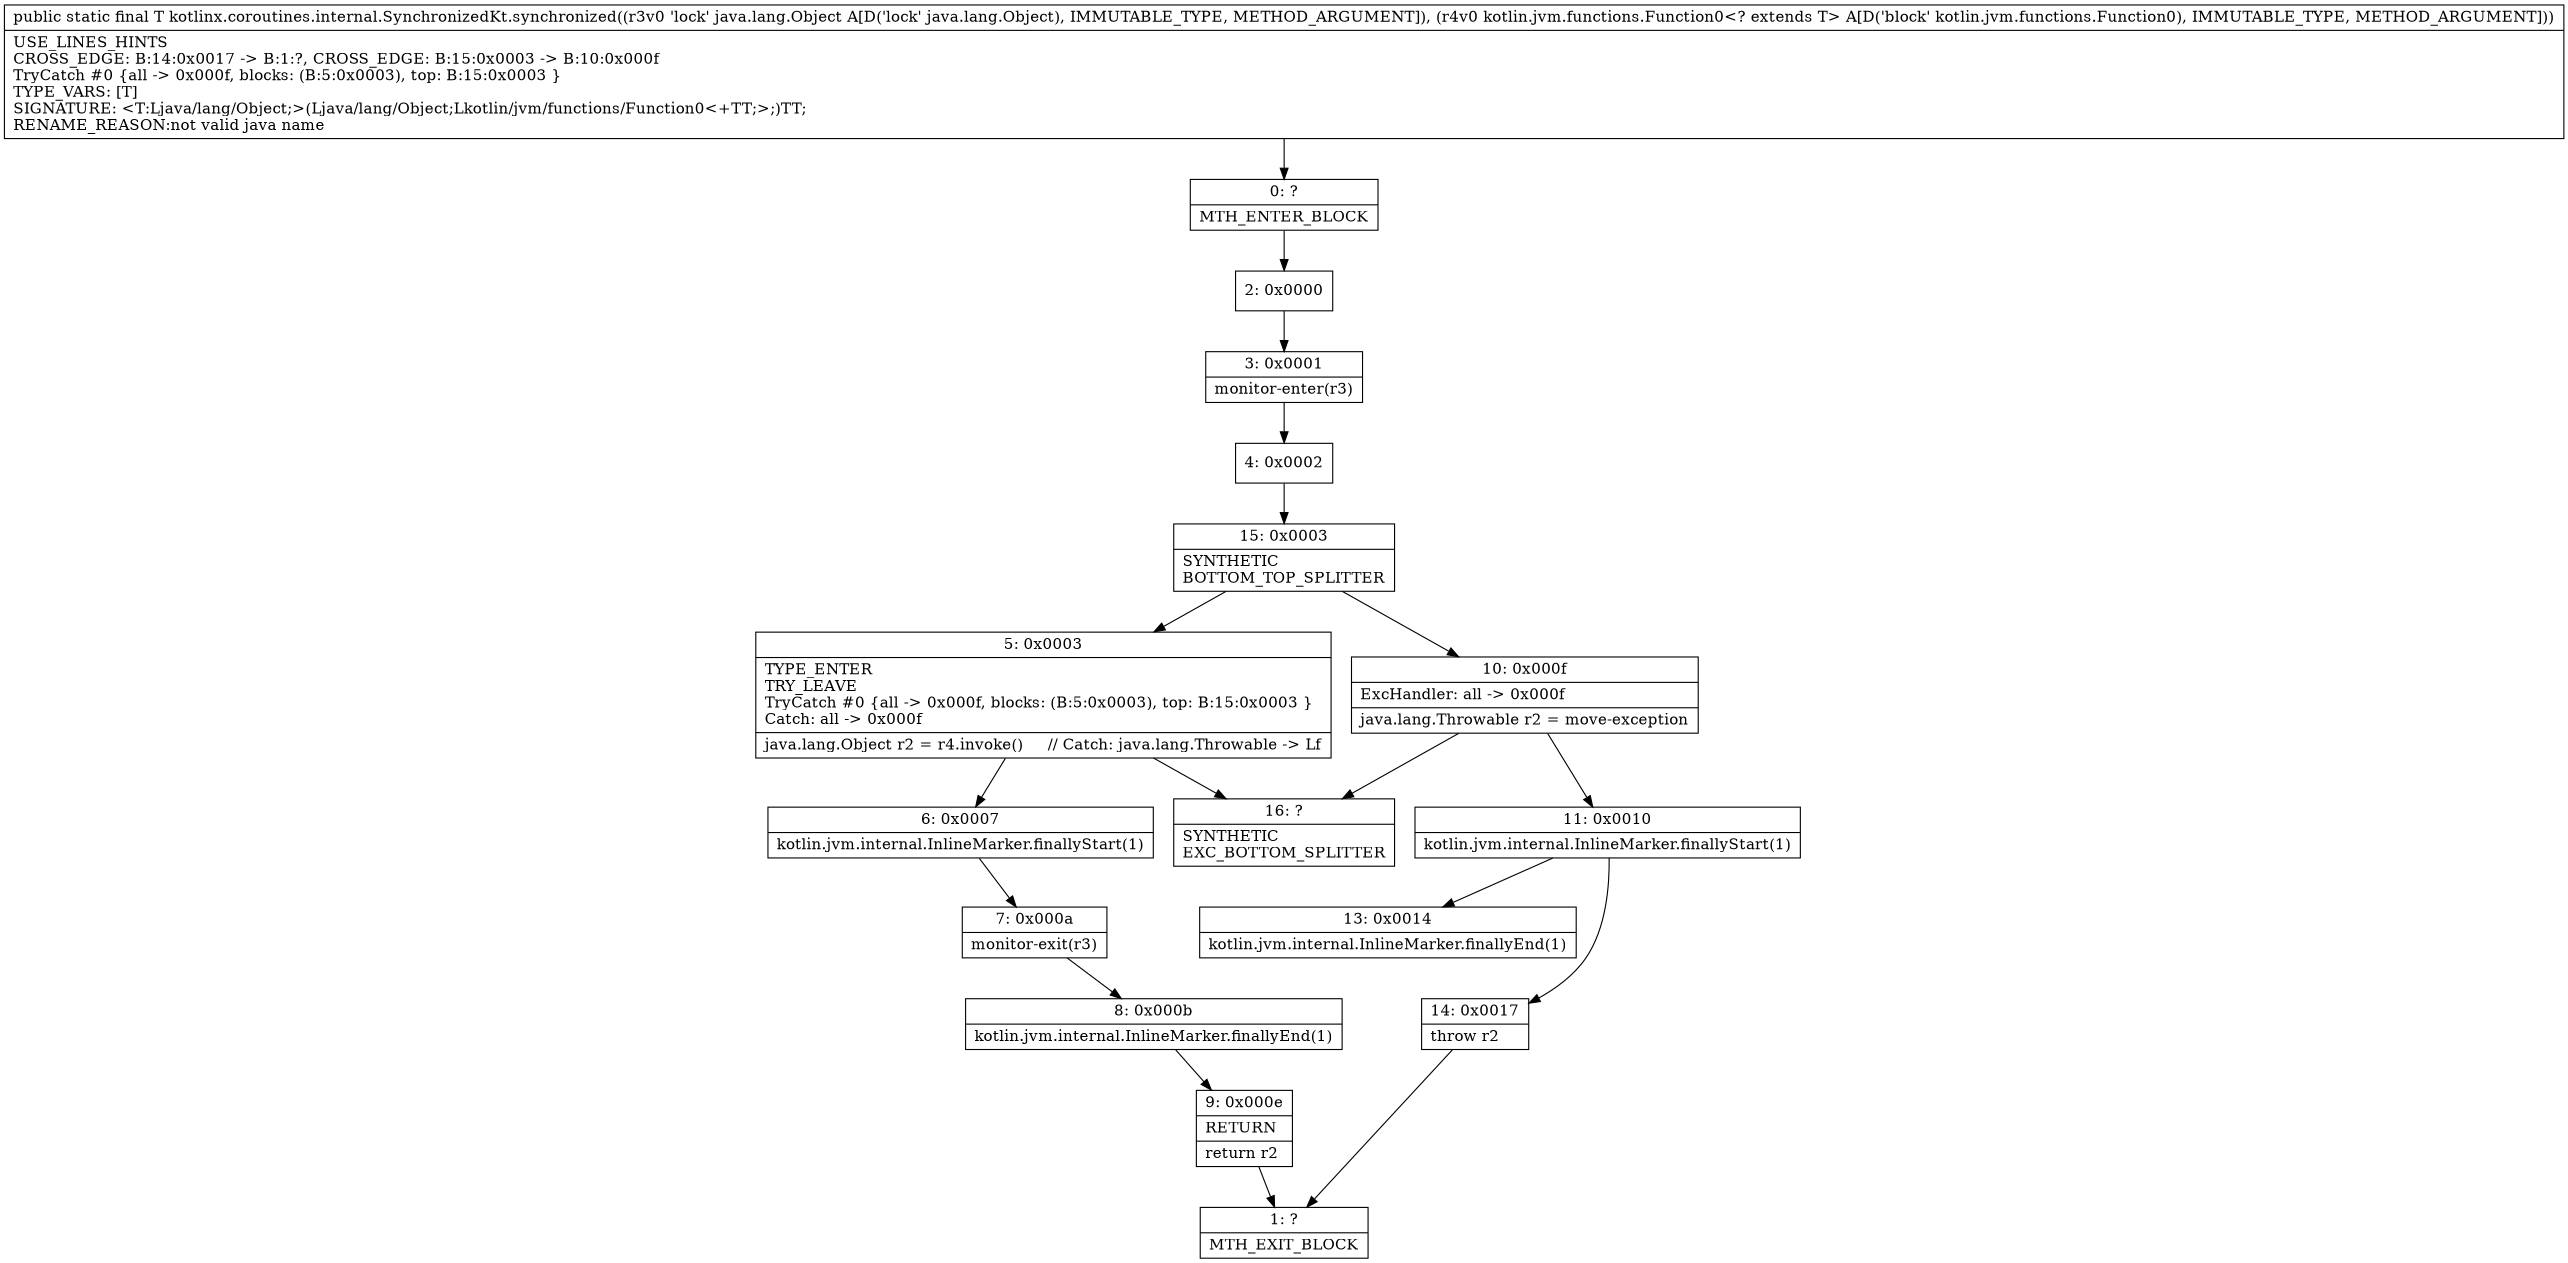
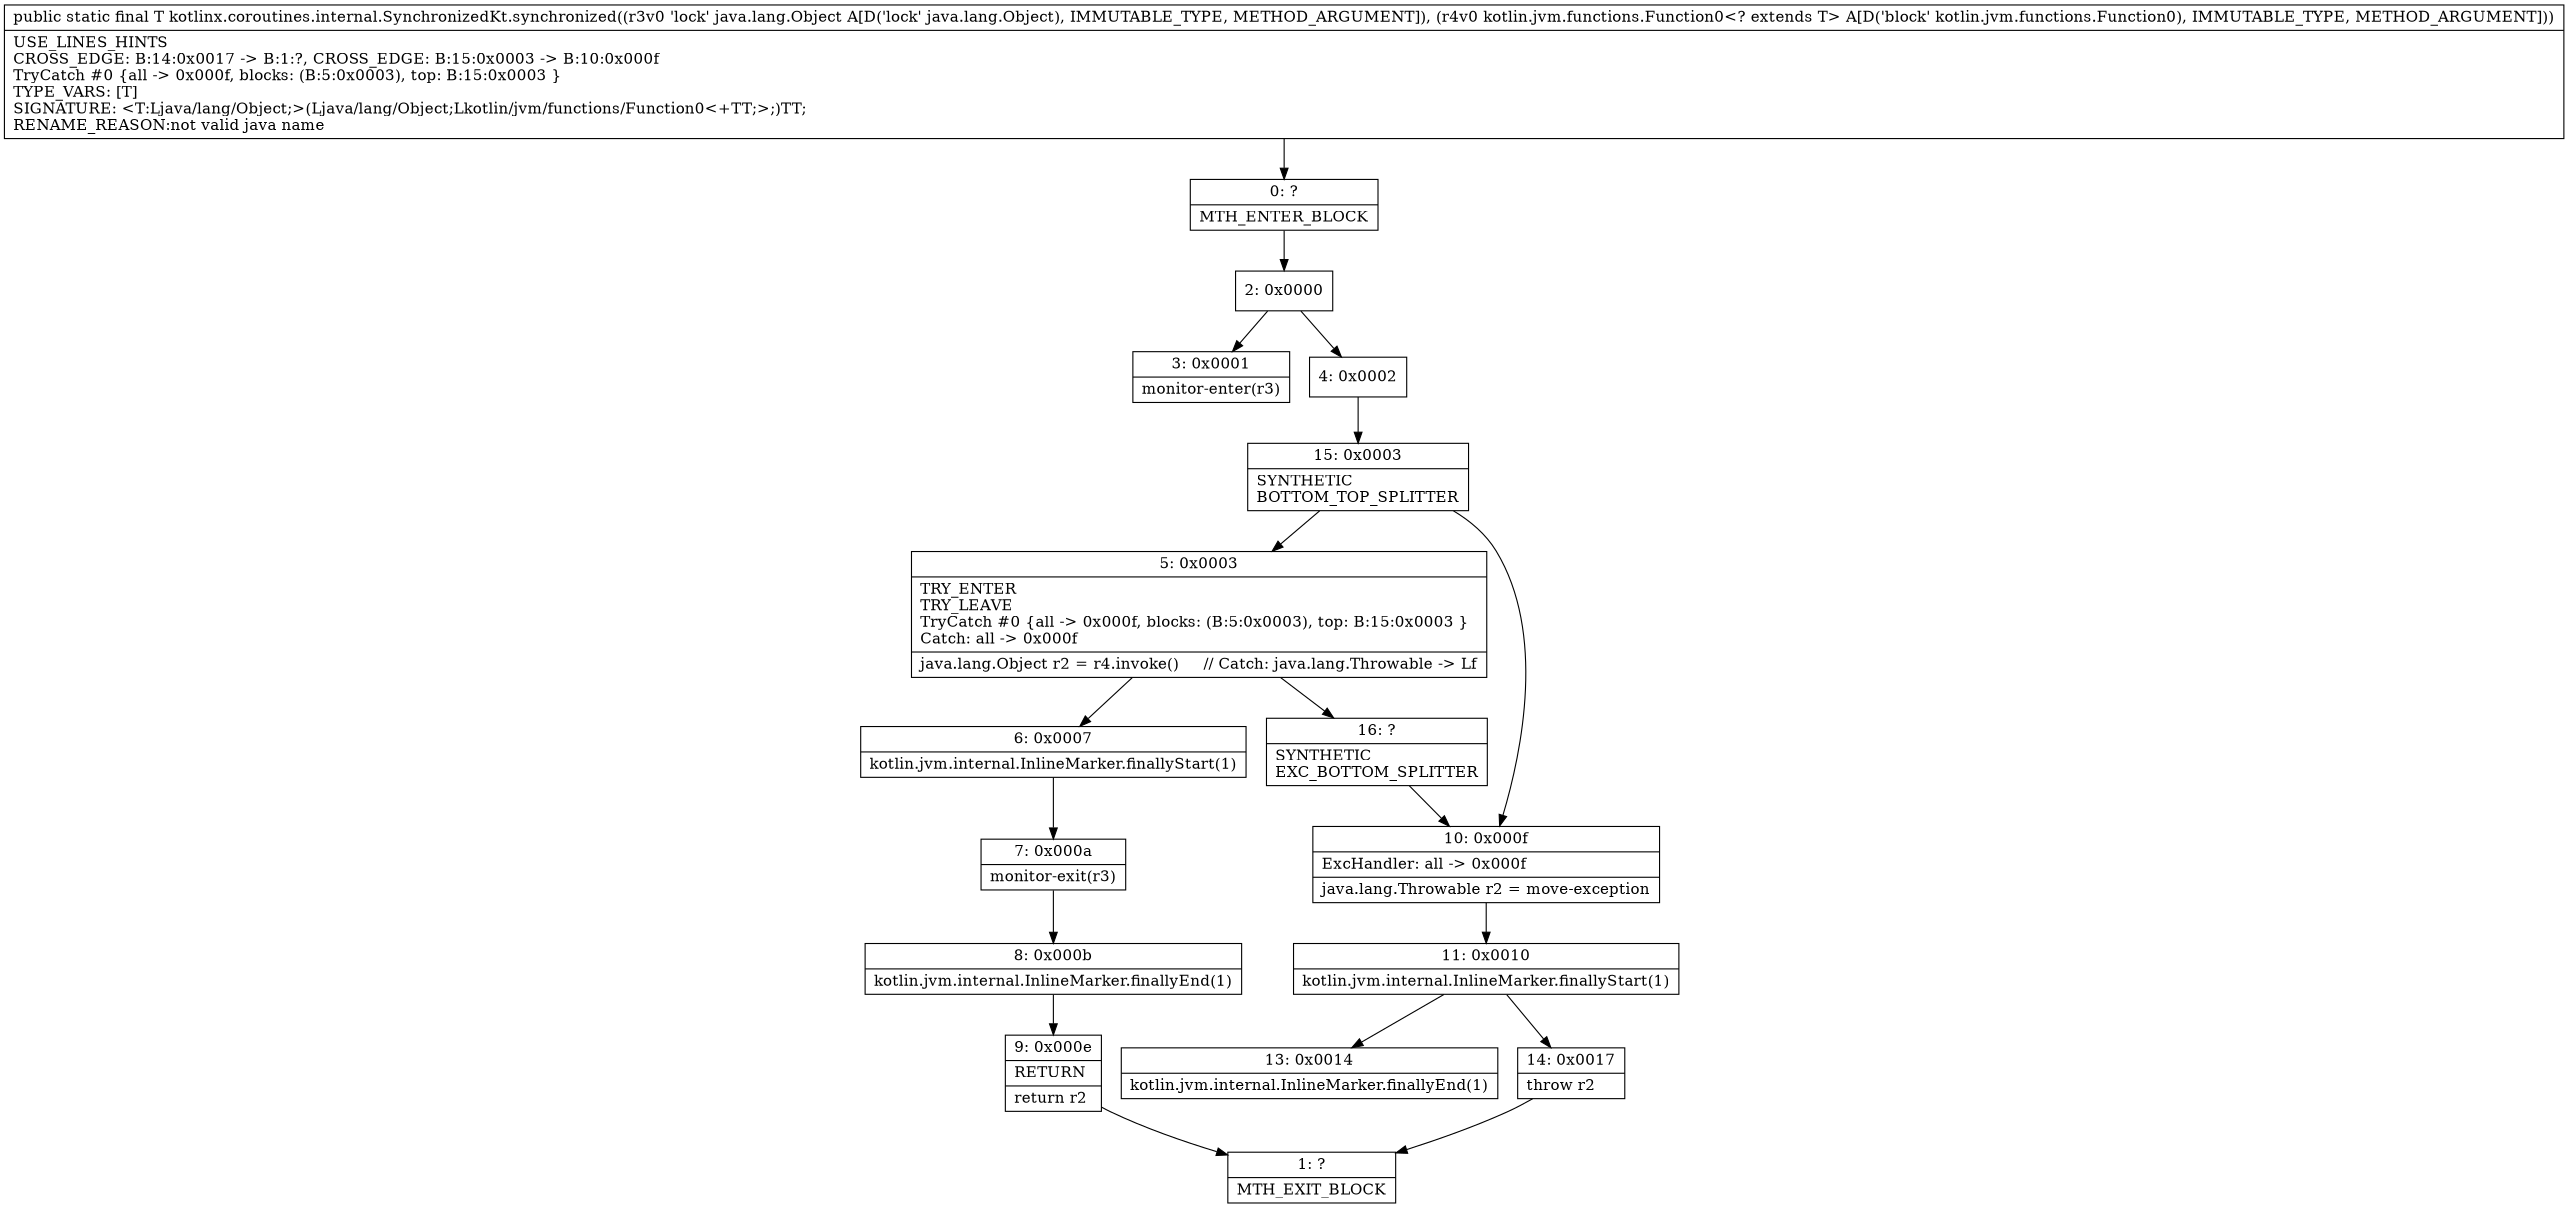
  digraph {
    node [shape=record]
    n1 [label="{0\:\ ?|MTH_ENTER_BLOCK\l}"]
    n2 [label="{2\:\ 0x0000}"]
    n3 [label="{3\:\ 0x0001|monitor\-enter(r3)\l}"]
    n4 [label="{4\:\ 0x0002}"]
    n5 [label="{15\:\ 0x0003|SYNTHETIC\lBOTTOM_TOP_SPLITTER\l}"]
-   n6 [label="{5\:\ 0x0003|TYPE_ENTER\lTRY_LEAVE\lTryCatch #0 \{all \-\> 0x000f, blocks: (B:5:0x0003), top: B:15:0x0003 \}\lCatch: all \-\> 0x000f\l|java.lang.Object r2 = r4.invoke()     \/\/ Catch: java.lang.Throwable \-\> Lf\l}"]
+   n6 [label="{5\:\ 0x0003|TRY_ENTER\lTRY_LEAVE\lTryCatch #0 \{all \-\> 0x000f, blocks: (B:5:0x0003), top: B:15:0x0003 \}\lCatch: all \-\> 0x000f\l|java.lang.Object r2 = r4.invoke()     \/\/ Catch: java.lang.Throwable \-\> Lf\l}"]
    n7 [label="{10\:\ 0x000f|ExcHandler: all \-\> 0x000f\l|java.lang.Throwable r2 = move\-exception\l}"]
    n8 [label="{6\:\ 0x0007|kotlin.jvm.internal.InlineMarker.finallyStart(1)\l}"]
    n9 [label="{16\:\ ?|SYNTHETIC\lEXC_BOTTOM_SPLITTER\l}"]
    n10 [label="{11\:\ 0x0010|kotlin.jvm.internal.InlineMarker.finallyStart(1)\l}"]
    n11 [label="{7\:\ 0x000a|monitor\-exit(r3)\l}"]
    n12 [label="{8\:\ 0x000b|kotlin.jvm.internal.InlineMarker.finallyEnd(1)\l}"]
    n13 [label="{9\:\ 0x000e|RETURN\l|return r2\l}"]
    n14 [label="{1\:\ ?|MTH_EXIT_BLOCK\l}"]
    n15 [label="{13\:\ 0x0014|kotlin.jvm.internal.InlineMarker.finallyEnd(1)\l}"]
    n16 [label="{14\:\ 0x0017|throw r2\l}"]
    n17 [label="{public static final T kotlinx.coroutines.internal.SynchronizedKt.synchronized((r3v0 'lock' java.lang.Object A[D('lock' java.lang.Object), IMMUTABLE_TYPE, METHOD_ARGUMENT]), (r4v0 kotlin.jvm.functions.Function0\<? extends T\> A[D('block' kotlin.jvm.functions.Function0), IMMUTABLE_TYPE, METHOD_ARGUMENT]))  | USE_LINES_HINTS\lCROSS_EDGE: B:14:0x0017 \-\> B:1:?, CROSS_EDGE: B:15:0x0003 \-\> B:10:0x000f\lTryCatch #0 \{all \-\> 0x000f, blocks: (B:5:0x0003), top: B:15:0x0003 \}\lTYPE_VARS: [T]\lSIGNATURE: \<T:Ljava\/lang\/Object;\>(Ljava\/lang\/Object;Lkotlin\/jvm\/functions\/Function0\<+TT;\>;)TT;\lRENAME_REASON:not valid java name\l}"]
    n1 -> n2
    n2 -> n3
-   n3 -> n4
+   n2 -> n4
    n4 -> n5
    n5 -> n6
    n5 -> n7
    n6 -> n8
    n6 -> n9
    n7 -> n10
    n8 -> n11
-   n7 -> n9
+   n9 -> n7
    n10 -> n15
    n10 -> n16
    n11 -> n12
    n12 -> n13
    n13 -> n14
    n16 -> n14
    n17 -> n1
  }
